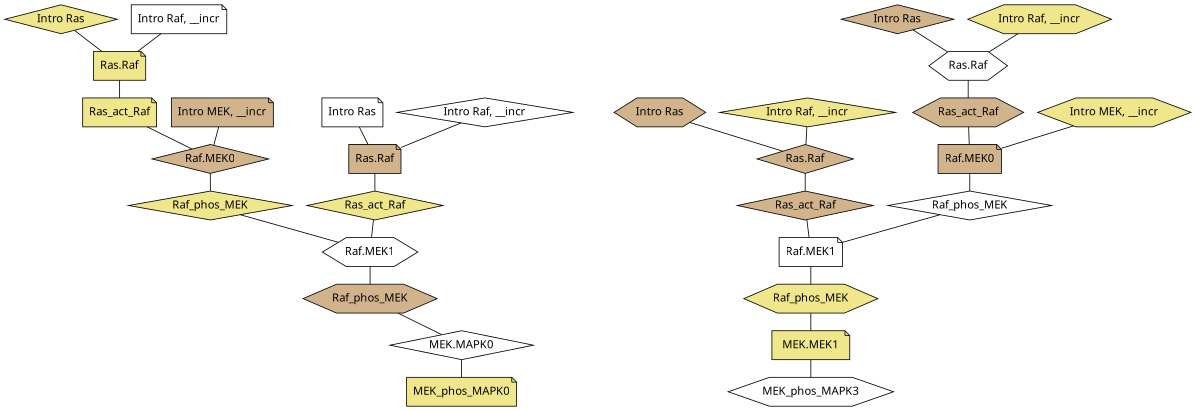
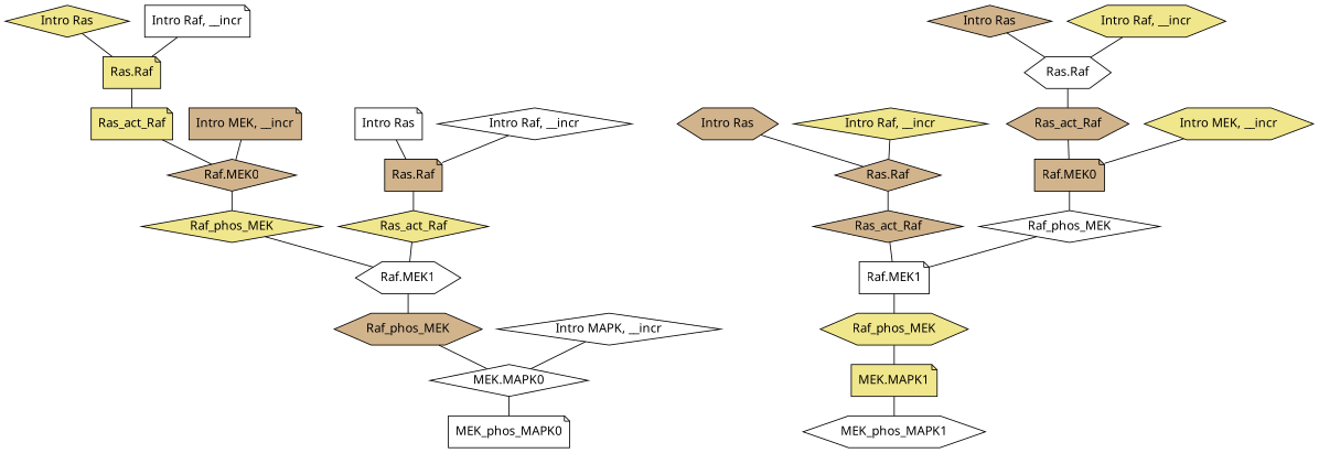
  digraph {
    rankdir=TB
    ranksep=0.30
    node [fillcolor=khaki fontname="CMU Serif" shape=diamond style=filled]
    edge [color="0.000 0.000 0.000" dir=none fontname="CMU Serif"]
    n1 [label="Intro Ras"]
    n2 [label="Ras.Raf" shape=note]
    n3 [label=Ras_act_Raf shape=note]
    n4 [fillcolor=tan label="Intro Ras" shape=hexagon]
    n5 [fillcolor=tan label="Ras.Raf"]
    n6 [fillcolor=tan label=Ras_act_Raf]
    n7 [fillcolor=tan label="Intro Ras"]
    n8 [fillcolor=white label="Ras.Raf" shape=hexagon]
    n9 [fillcolor=tan label=Ras_act_Raf shape=hexagon]
    n10 [fillcolor=white label="Intro Ras" shape=note]
    n11 [fillcolor=tan label="Ras.Raf" shape=note]
    n12 [label=Ras_act_Raf]
    n13 [fillcolor=white label="Intro Raf, __incr" shape=note]
    n14 [fillcolor=white label="Intro Raf, __incr"]
    n15 [label="Intro Raf, __incr" shape=hexagon]
    n16 [label="Intro Raf, __incr"]
    n17 [label="Intro MEK, __incr" shape=hexagon]
    n18 [fillcolor=tan label="Raf.MEK0" shape=note]
    n19 [fillcolor=white label=Raf_phos_MEK]
    n20 [fillcolor=tan label="Intro MEK, __incr" shape=note]
    n21 [fillcolor=tan label="Raf.MEK0"]
    n22 [label=Raf_phos_MEK]
+   n23 [fillcolor=white label="Intro MAPK, __incr"]
    n24 [fillcolor=white label="MEK.MAPK0"]
-   n25 [label=MEK_phos_MAPK0 shape=note]
+   n25 [fillcolor=white label=MEK_phos_MAPK0 shape=note]
    n26 [fillcolor=white label="Raf.MEK1" shape=note]
    n27 [label=Raf_phos_MEK shape=hexagon]
    n28 [fillcolor=white label="Raf.MEK1" shape=hexagon]
-   n29 [label="MEK.MEK1" shape=note]
+   n29 [label="MEK.MAPK1" shape=note]
    n30 [fillcolor=tan label=Raf_phos_MEK shape=hexagon]
-   n31 [fillcolor=white label=MEK_phos_MAPK3 shape=hexagon]
+   n31 [fillcolor=white label=MEK_phos_MAPK1 shape=hexagon]
    n1 -> n2
    n2 -> n3
    n3 -> n21
    n4 -> n5
    n5 -> n6
    n6 -> n26
    n7 -> n8
    n8 -> n9
    n9 -> n18
    n10 -> n11
    n11 -> n12
    n12 -> n28
    n13 -> n2
    n14 -> n11
    n15 -> n8
    n16 -> n5
    n17 -> n18
    n18 -> n19
    n19 -> n26
    n20 -> n21
    n21 -> n22
    n22 -> n28
+   n23 -> n24
    n24 -> n25
    n26 -> n27
    n27 -> n29
    n28 -> n30
    n29 -> n31
    n30 -> n24
  }
